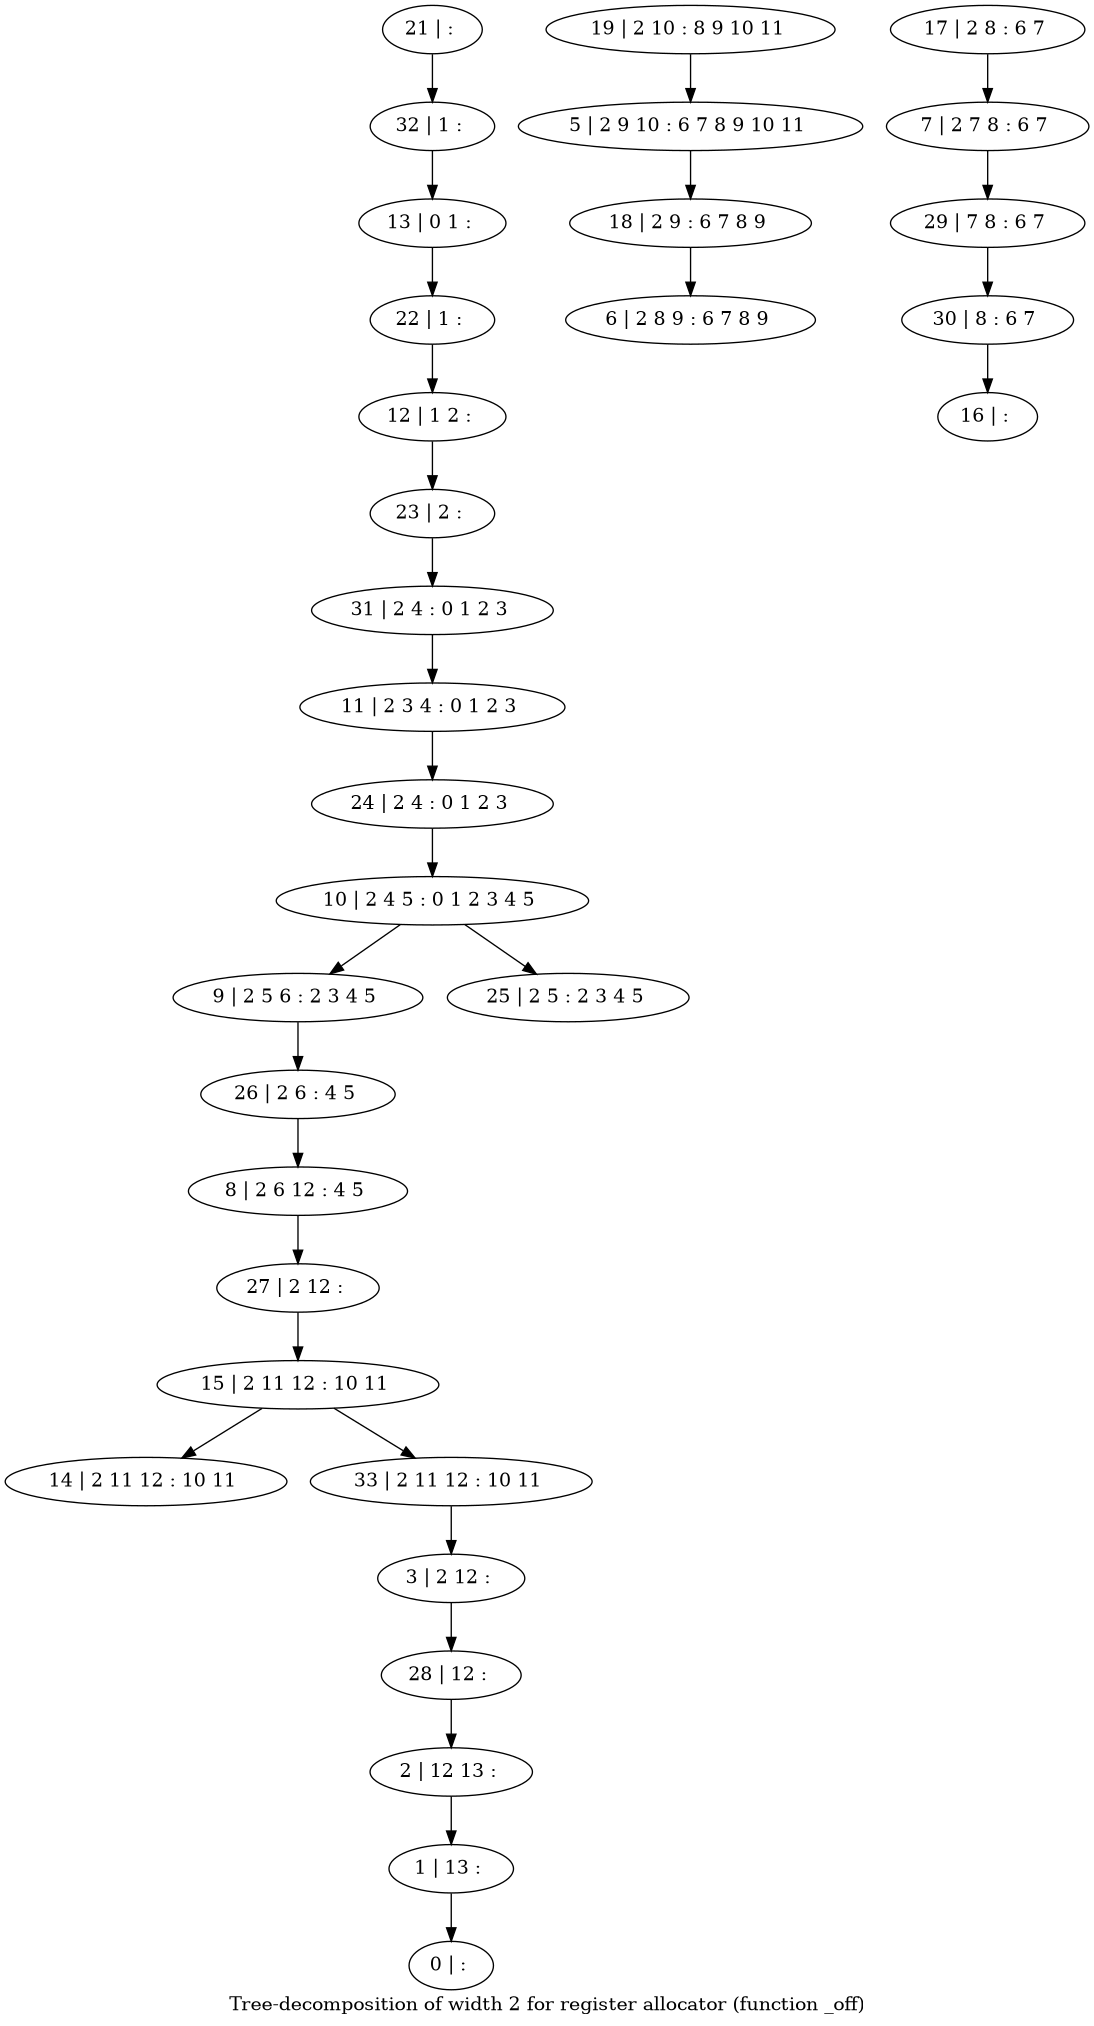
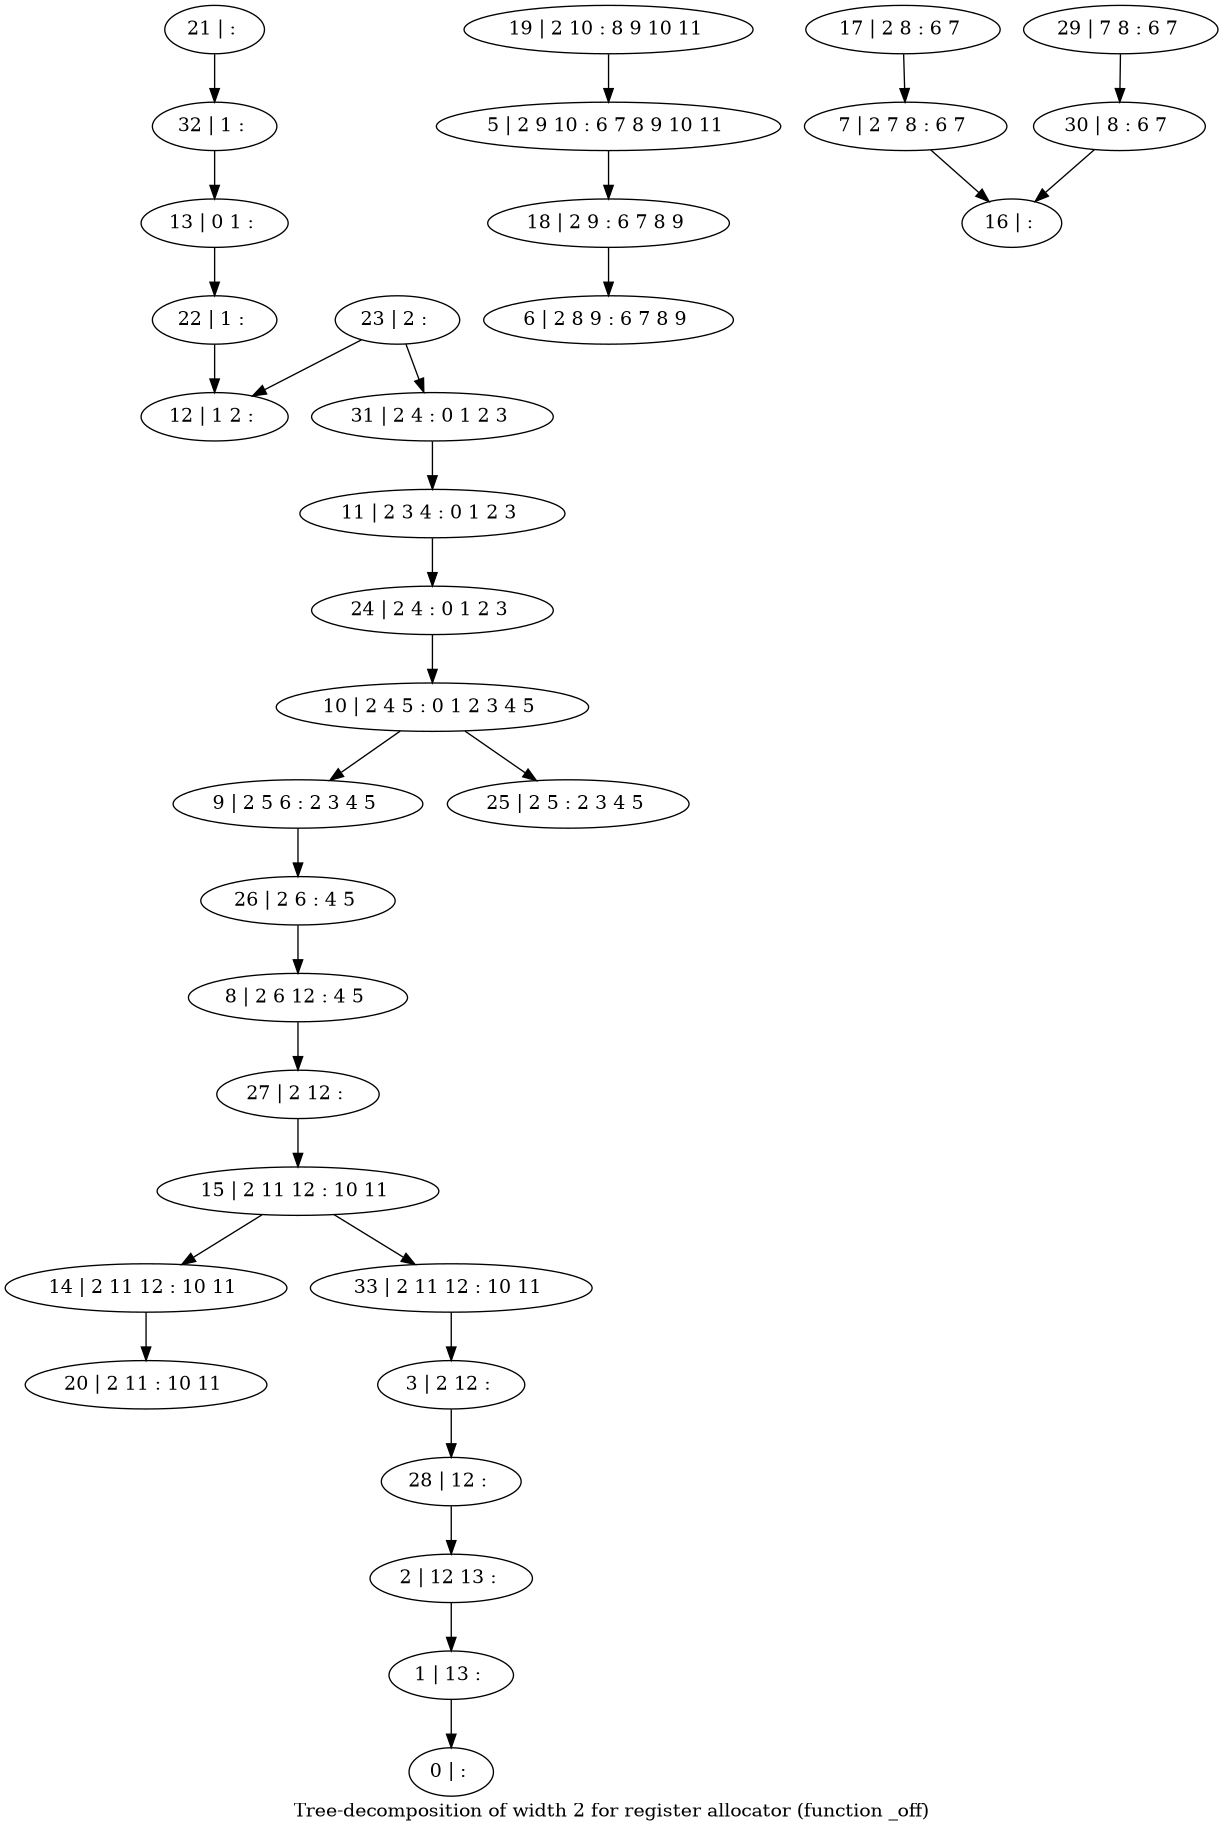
  digraph {
    label="Tree-decomposition of width 2 for register allocator (function _off)"
    n1 [label="0 | : "]
    n2 [label="1 | 13 : "]
    n3 [label="2 | 12 13 : "]
    n4 [label="3 | 2 12 : "]
    n5 [label="28 | 12 : "]
    n6 [label="19 | 2 10 : 8 9 10 11 "]
    n7 [label="5 | 2 9 10 : 6 7 8 9 10 11 "]
    n8 [label="18 | 2 9 : 6 7 8 9 "]
    n9 [label="6 | 2 8 9 : 6 7 8 9 "]
    n10 [label="17 | 2 8 : 6 7 "]
    n11 [label="7 | 2 7 8 : 6 7 "]
    n12 [label="29 | 7 8 : 6 7 "]
    n13 [label="30 | 8 : 6 7 "]
    n14 [label="8 | 2 6 12 : 4 5 "]
    n15 [label="27 | 2 12 : "]
    n16 [label="15 | 2 11 12 : 10 11 "]
    n17 [label="9 | 2 5 6 : 2 3 4 5 "]
    n18 [label="26 | 2 6 : 4 5 "]
    n19 [label="10 | 2 4 5 : 0 1 2 3 4 5 "]
    n20 [label="25 | 2 5 : 2 3 4 5 "]
    n21 [label="11 | 2 3 4 : 0 1 2 3 "]
    n22 [label="24 | 2 4 : 0 1 2 3 "]
    n23 [label="12 | 1 2 : "]
    n24 [label="23 | 2 : "]
    n25 [label="31 | 2 4 : 0 1 2 3 "]
    n26 [label="13 | 0 1 : "]
    n27 [label="22 | 1 : "]
    n28 [label="14 | 2 11 12 : 10 11 "]
+   n29 [label="20 | 2 11 : 10 11 "]
    n30 [label="33 | 2 11 12 : 10 11 "]
    n31 [label="16 | : "]
    n32 [label="21 | : "]
    n33 [label="32 | 1 : "]
    n2 -> n1
    n3 -> n2
    n4 -> n5
    n5 -> n3
    n6 -> n7
    n7 -> n8
    n8 -> n9
    n10 -> n11
-   n11 -> n12
+   n11 -> n31
    n12 -> n13
    n13 -> n31
    n14 -> n15
    n15 -> n16
    n16 -> n28
    n16 -> n30
    n17 -> n18
    n18 -> n14
    n19 -> n17
    n19 -> n20
    n21 -> n22
    n22 -> n19
-   n23 -> n24
+   n24 -> n23
    n24 -> n25
    n25 -> n21
    n26 -> n27
    n27 -> n23
+   n28 -> n29
    n30 -> n4
    n32 -> n33
    n33 -> n26
  }
